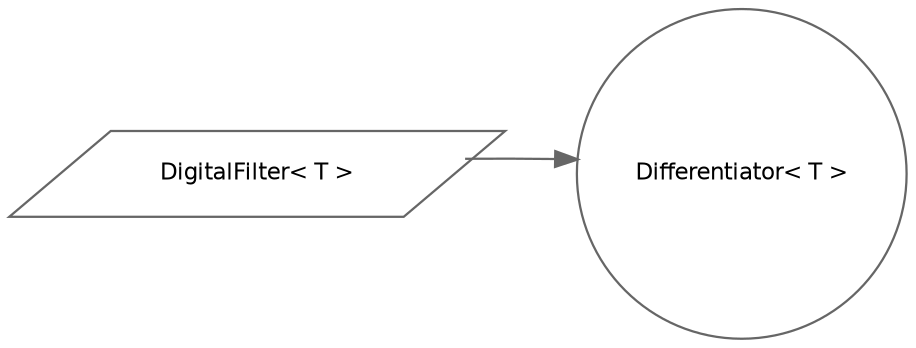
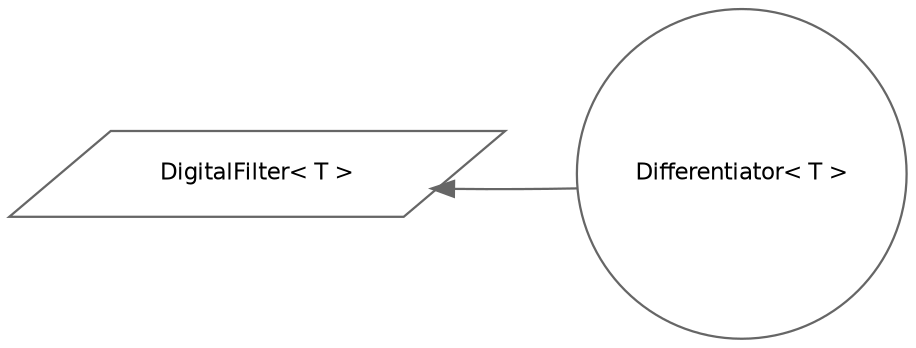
  digraph {
    rankdir=LR
    node [color=grey40 fillcolor=white fontname=Helvetica fontsize=10 style=filled]
    n1 [height=0.2 label="DigitalFilter\< T \>" shape=parallelogram width=0.4]
    n2 [height=0.2 label="Differentiator\< T \>" shape=circle width=0.4]
-   n2 -> n1 [color=gray40 dir=back fontname=Helvetica fontsize=10 labelfontname=Helvetica labelfontsize=10 style=solid]
+   n1 -> n2 [color=gray40 dir=back fontname=Helvetica fontsize=10 labelfontname=Helvetica labelfontsize=10 style=solid]
  }
